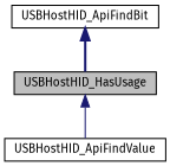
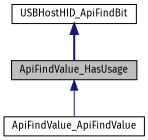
  digraph {
    fontname="Fira Sans"
    rankdir=TB
    node [color=black fillcolor=white fontname="Fira Sans" fontsize=10 shape=record style=filled]
    edge [color=midnightblue dir=back fontname="Fira Sans" fontsize=10 labelfontname=Helvetica labelfontsize=10]
-   n1 [fillcolor=grey75 fontcolor=black height=0.2 label=USBHostHID_HasUsage width=0.4]
-   n2 [height=0.2 label=USBHostHID_ApiFindValue width=0.4]
+   n1 [fillcolor=grey75 fontcolor=black height=0.2 label=ApiFindValue_HasUsage width=0.4]
+   n2 [height=0.2 label=ApiFindValue_ApiFindValue width=0.4]
    n3 [height=0.2 label=USBHostHID_ApiFindBit width=0.4]
    n1 -> n2 [style=solid]
    n3 -> n1 [style=bold]
  }
